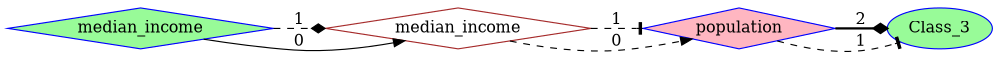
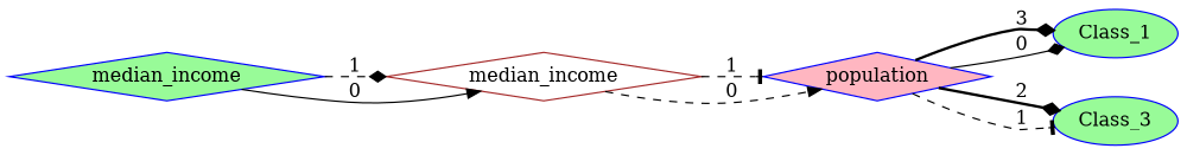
  digraph {
    rankdir=LR
    node [style=filled fillcolor=palegreen color=blue shape=diamond]
    edge [style=dashed arrowhead=diamond]
+   n1 [label=Class_1 shape=""]
    n2 [label=Class_3 shape=""]
    n3 [label=population fillcolor=lightpink]
    n4 [label=median_income fillcolor=white color=brown]
    n5 [label=median_income]
+   n3 -> n1 [label=3 style=bold]
+   n3 -> n1 [label=0 style=solid]
    n3 -> n2 [label=2 style=bold]
    n3 -> n2 [label=1 arrowhead=tee]
    n4 -> n3 [label=1 arrowhead=tee]
    n4 -> n3 [label=0 arrowhead=normal]
    n5 -> n4 [label=1]
    n5 -> n4 [label=0 style=solid arrowhead=normal]
  }
